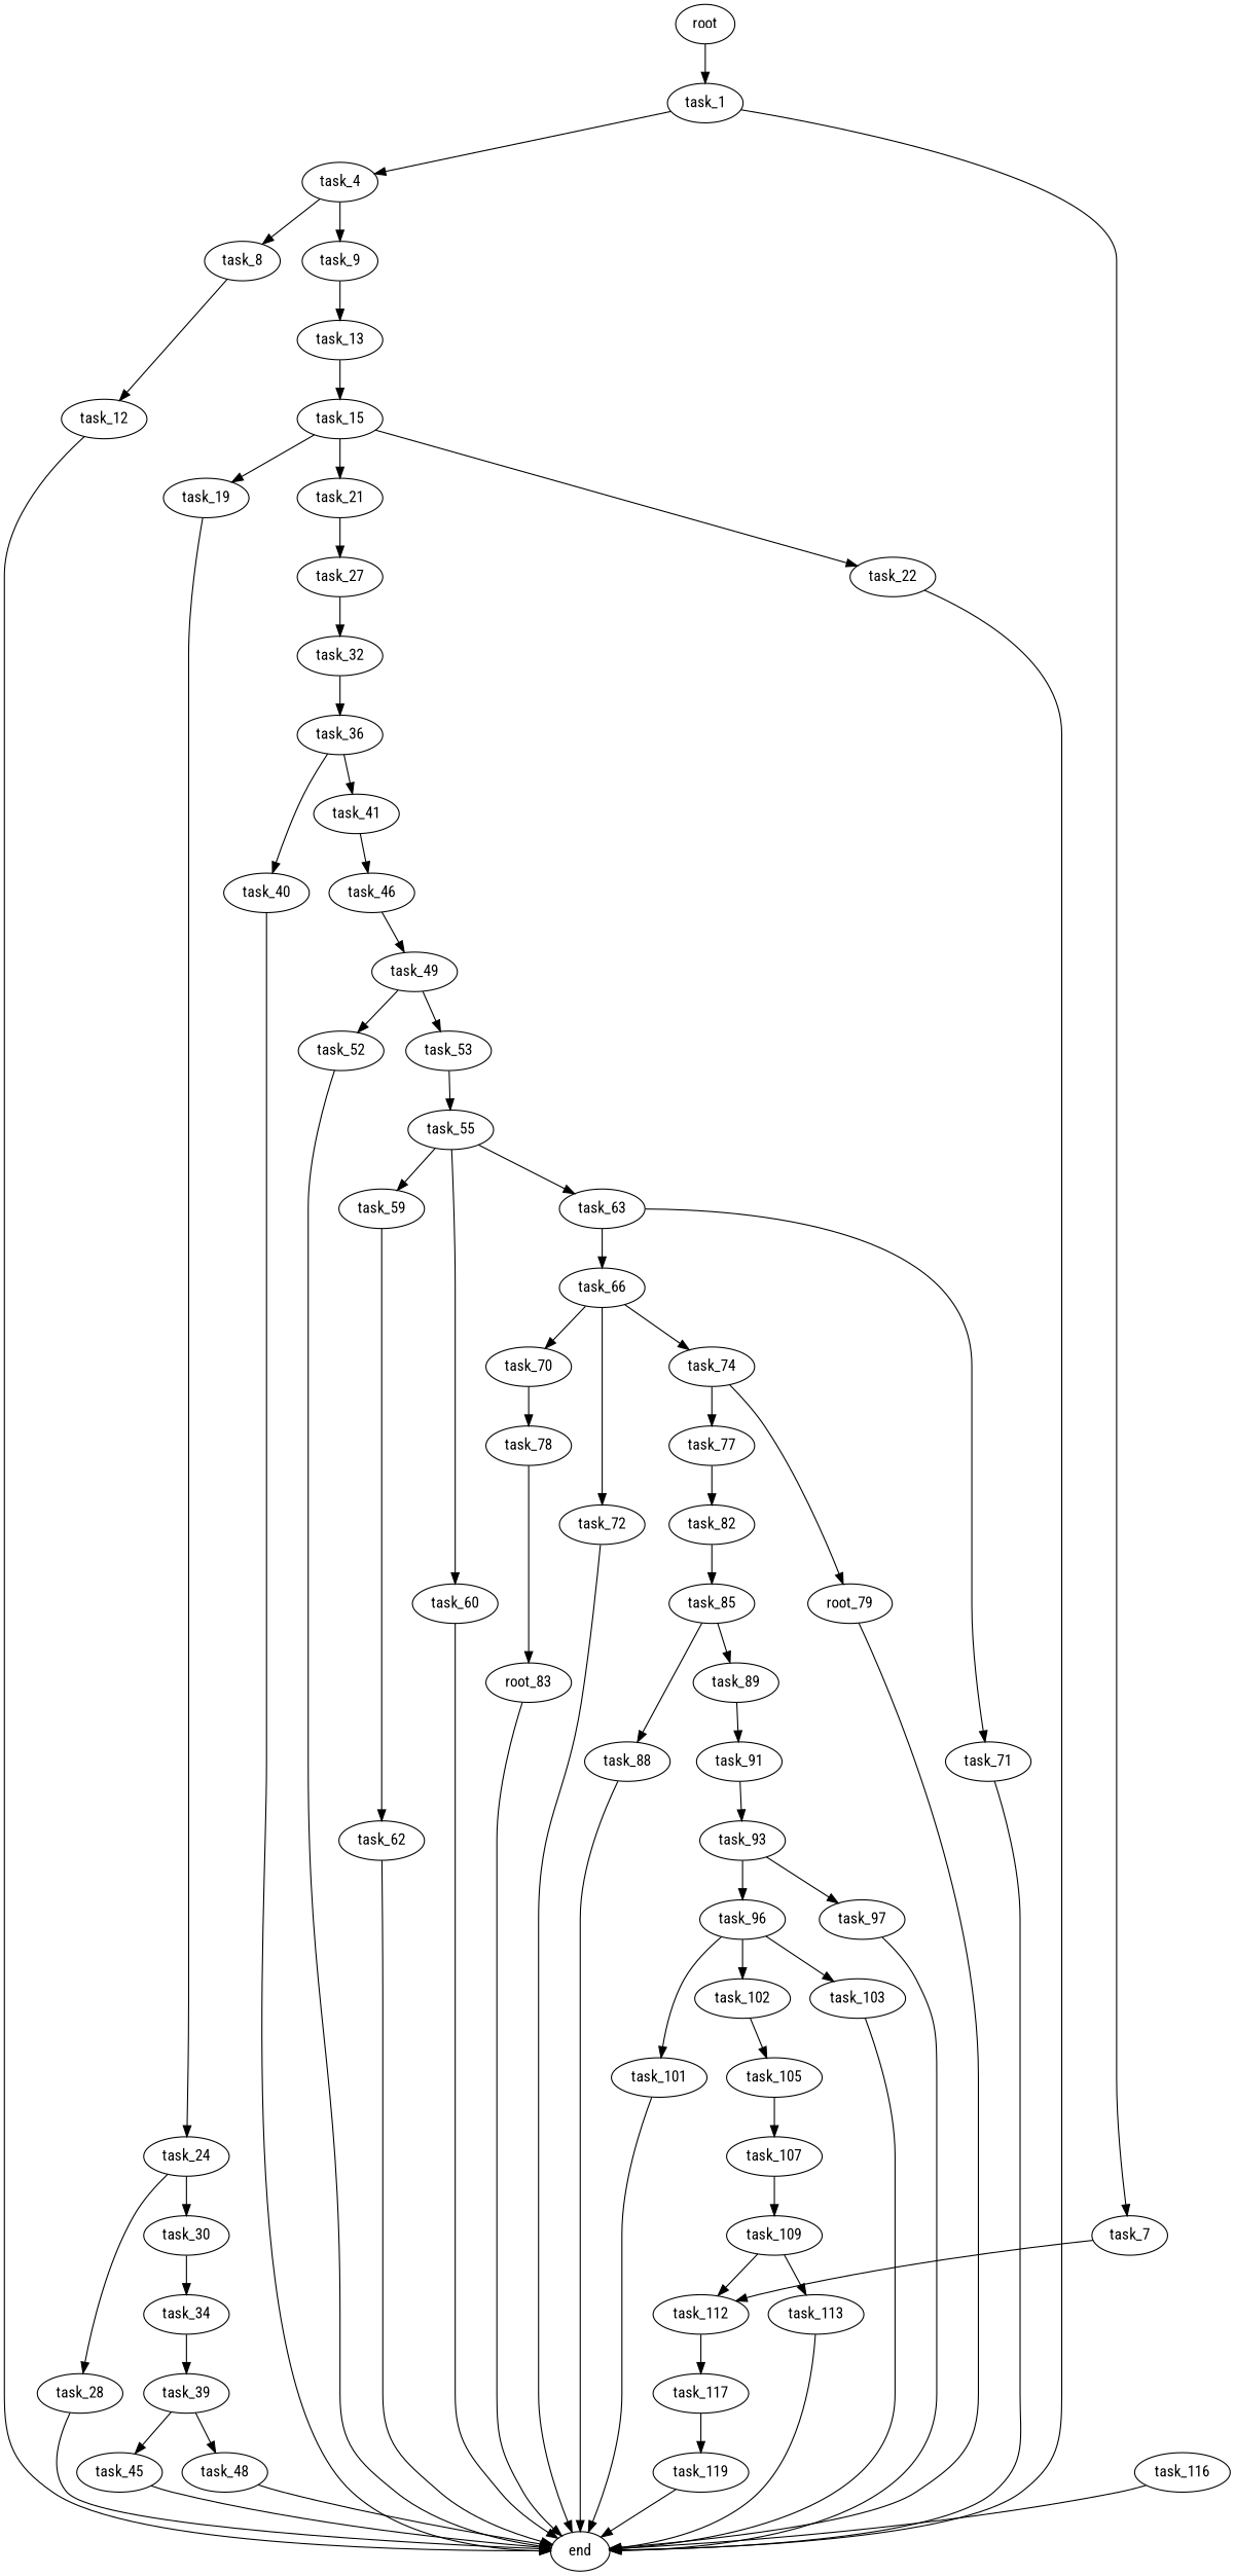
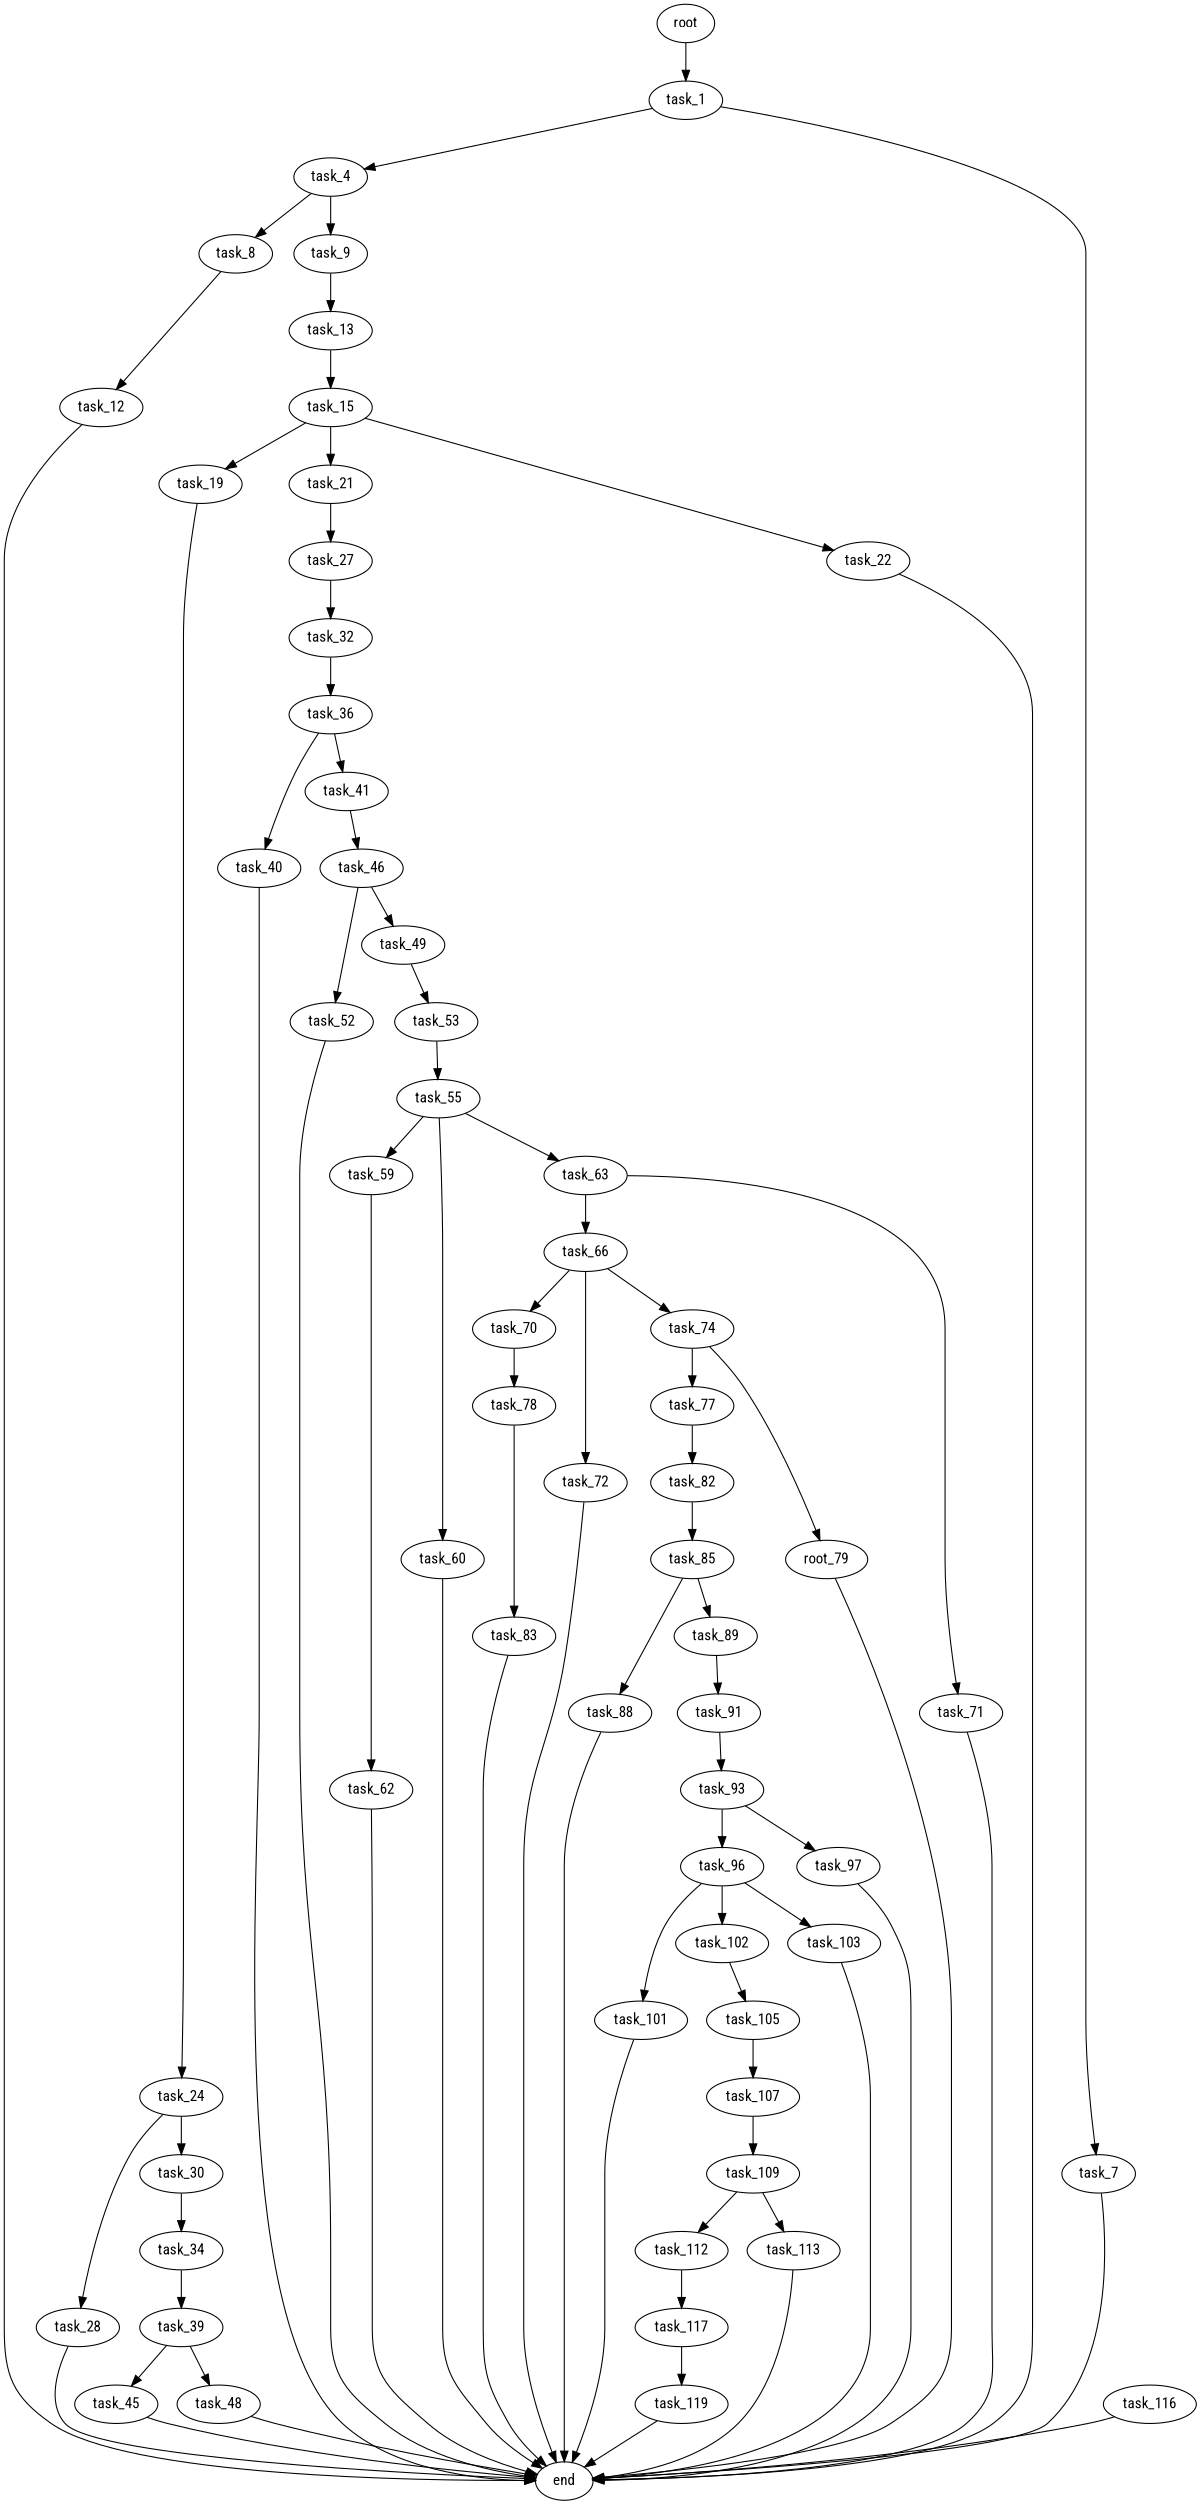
  digraph {
    fontname="Roboto Condensed"
    node [fontname="Roboto Condensed"]
    edge [fontname="Roboto Condensed"]
    root
    task_1
    task_4
    task_7
    task_8
    task_9
    end
    task_12
    task_13
    task_15
    task_19
    task_21
    task_22
    task_24
    task_27
    task_28
    task_30
    task_32
    task_34
    task_36
    task_39
    task_40
    task_41
    task_45
    task_48
    task_46
    task_49
    task_52
    task_53
    task_55
    task_59
    task_60
    task_63
    task_62
    task_66
    task_71
    task_70
    task_72
    task_74
    task_78
    task_77
    n42 [label=root_79]
-   task_83 [label=root_83]
+   task_83
    task_82
    task_85
    task_88
    task_89
    task_91
    task_93
    task_96
    task_97
    task_101
    task_102
    task_103
    task_105
    task_107
    task_109
    task_112
    task_113
    task_117
    task_116
    task_119
    root -> task_1
    task_1 -> task_4
    task_1 -> task_7
    task_4 -> task_8
    task_4 -> task_9
-   task_7 -> task_112
+   task_7 -> end
    task_8 -> task_12
    task_9 -> task_13
    task_12 -> end
    task_13 -> task_15
    task_15 -> task_19
    task_15 -> task_21
    task_15 -> task_22
    task_19 -> task_24
    task_21 -> task_27
    task_22 -> end
    task_24 -> task_28
    task_24 -> task_30
    task_27 -> task_32
    task_28 -> end
    task_30 -> task_34
    task_32 -> task_36
    task_34 -> task_39
    task_36 -> task_40
    task_36 -> task_41
    task_39 -> task_45
    task_39 -> task_48
    task_40 -> end
    task_41 -> task_46
    task_45 -> end
    task_48 -> end
    task_46 -> task_49
-   task_49 -> task_52
+   task_46 -> task_52
    task_49 -> task_53
    task_52 -> end
    task_53 -> task_55
    task_55 -> task_59
    task_55 -> task_60
    task_55 -> task_63
    task_59 -> task_62
    task_60 -> end
    task_63 -> task_66
    task_63 -> task_71
    task_62 -> end
    task_66 -> task_70
    task_66 -> task_72
    task_66 -> task_74
    task_71 -> end
    task_70 -> task_78
    task_72 -> end
    task_74 -> task_77
    task_74 -> n42
    task_78 -> task_83
    task_77 -> task_82
    n42 -> end
    task_83 -> end
    task_82 -> task_85
    task_85 -> task_88
    task_85 -> task_89
    task_88 -> end
    task_89 -> task_91
    task_91 -> task_93
    task_93 -> task_96
    task_93 -> task_97
    task_96 -> task_101
    task_96 -> task_102
    task_96 -> task_103
    task_97 -> end
    task_101 -> end
    task_102 -> task_105
    task_103 -> end
    task_105 -> task_107
    task_107 -> task_109
    task_109 -> task_112
    task_109 -> task_113
    task_112 -> task_117
    task_113 -> end
    task_117 -> task_119
    task_116 -> end
    task_119 -> end
  }
